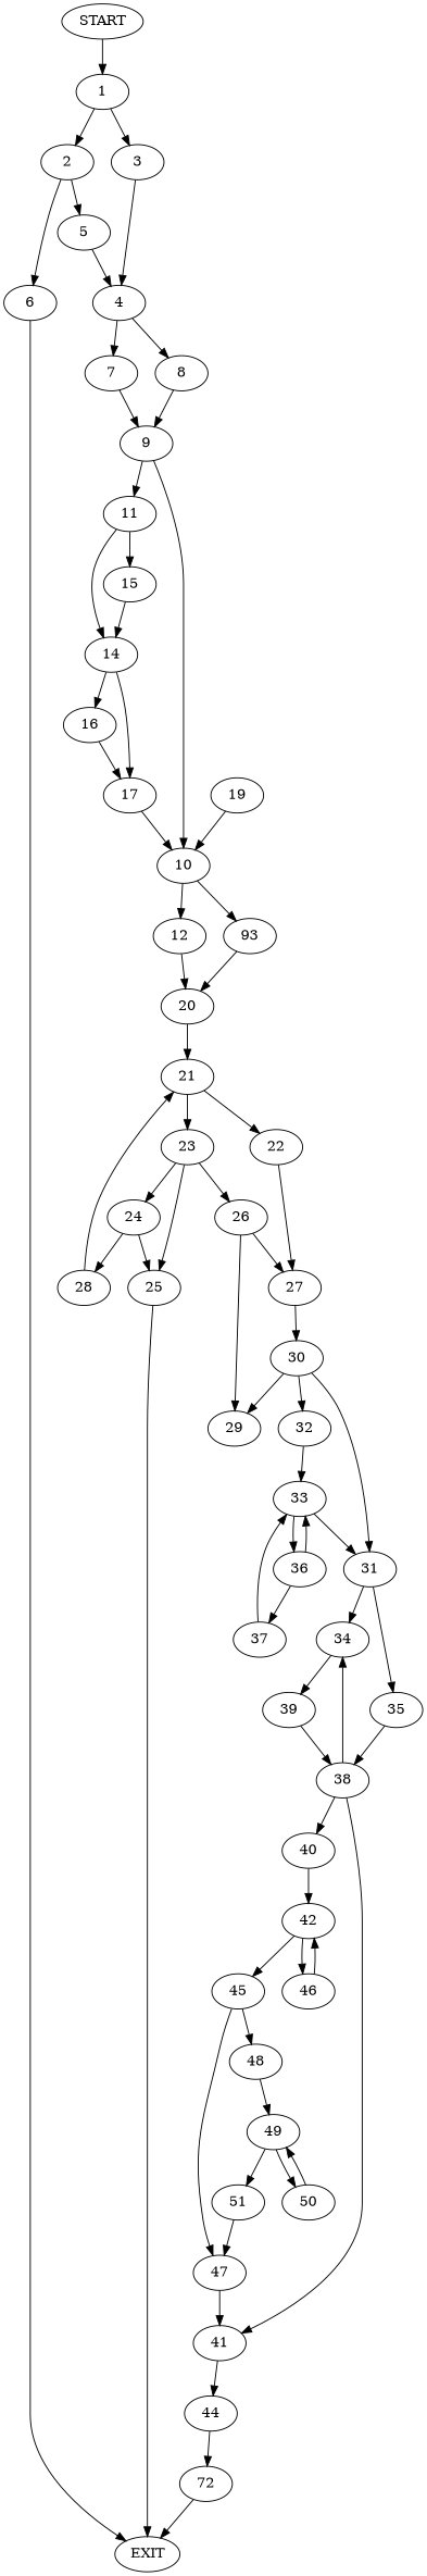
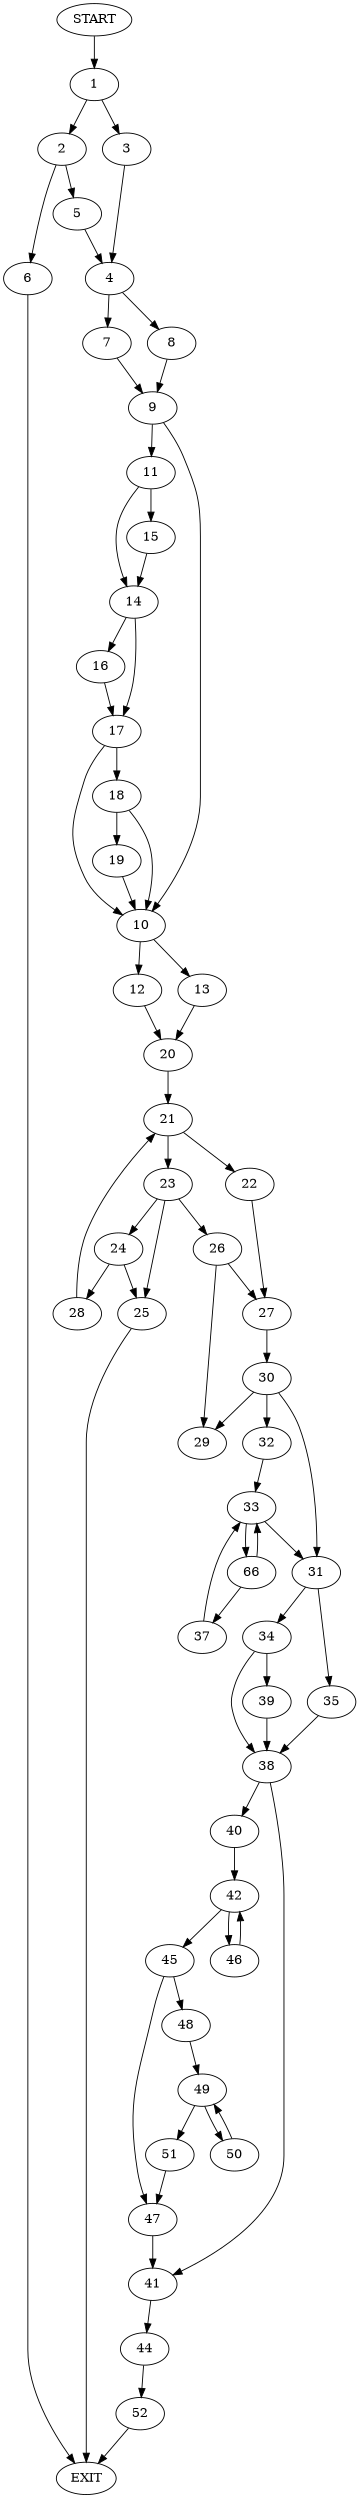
  digraph {
    n1 [label=START]
    1
    2
    3
    n5 [label=EXIT]
    5
    6
    4
    7
    8
    9
    10
    11
    12
-   13 [label=93]
+   13
    14
    15
    20
    16
    17
    21
+   18
    19
    22
    23
    27
    26
    24
    25
    29
    30
    28
    31
    32
    34
    35
    33
    38
    39
-   36
+   36 [label=66]
    37
    40
    41
    42
    44
    45
    46
-   52 [label=72]
+   52
    47
    48
    49
    50
    51
    n1 -> 1
    1 -> 2
    1 -> 3
    2 -> 5
    2 -> 6
    3 -> 4
    5 -> 4
    6 -> n5
    4 -> 7
    4 -> 8
    7 -> 9
    8 -> 9
    9 -> 10
    9 -> 11
    10 -> 12
    10 -> 13
    11 -> 14
    11 -> 15
    12 -> 20
    13 -> 20
    14 -> 16
    14 -> 17
    15 -> 14
    20 -> 21
    16 -> 17
    17 -> 10
+   17 -> 18
    21 -> 22
    21 -> 23
+   18 -> 10
+   18 -> 19
    19 -> 10
    22 -> 27
    23 -> 26
    23 -> 24
    23 -> 25
    27 -> 30
    26 -> 27
    26 -> 29
    24 -> 25
    24 -> 28
    25 -> n5
    30 -> 29
    30 -> 31
    30 -> 32
    28 -> 21
    31 -> 34
    31 -> 35
    32 -> 33
-   38 -> 34
+   34 -> 38
    34 -> 39
    35 -> 38
    33 -> 31
    33 -> 36
    38 -> 40
    38 -> 41
    39 -> 38
    36 -> 33
    36 -> 37
    37 -> 33
    40 -> 42
    41 -> 44
    42 -> 45
    42 -> 46
    44 -> 52
    45 -> 47
    45 -> 48
    46 -> 42
    52 -> n5
    47 -> 41
    48 -> 49
    49 -> 50
    49 -> 51
    50 -> 49
    51 -> 47
  }
